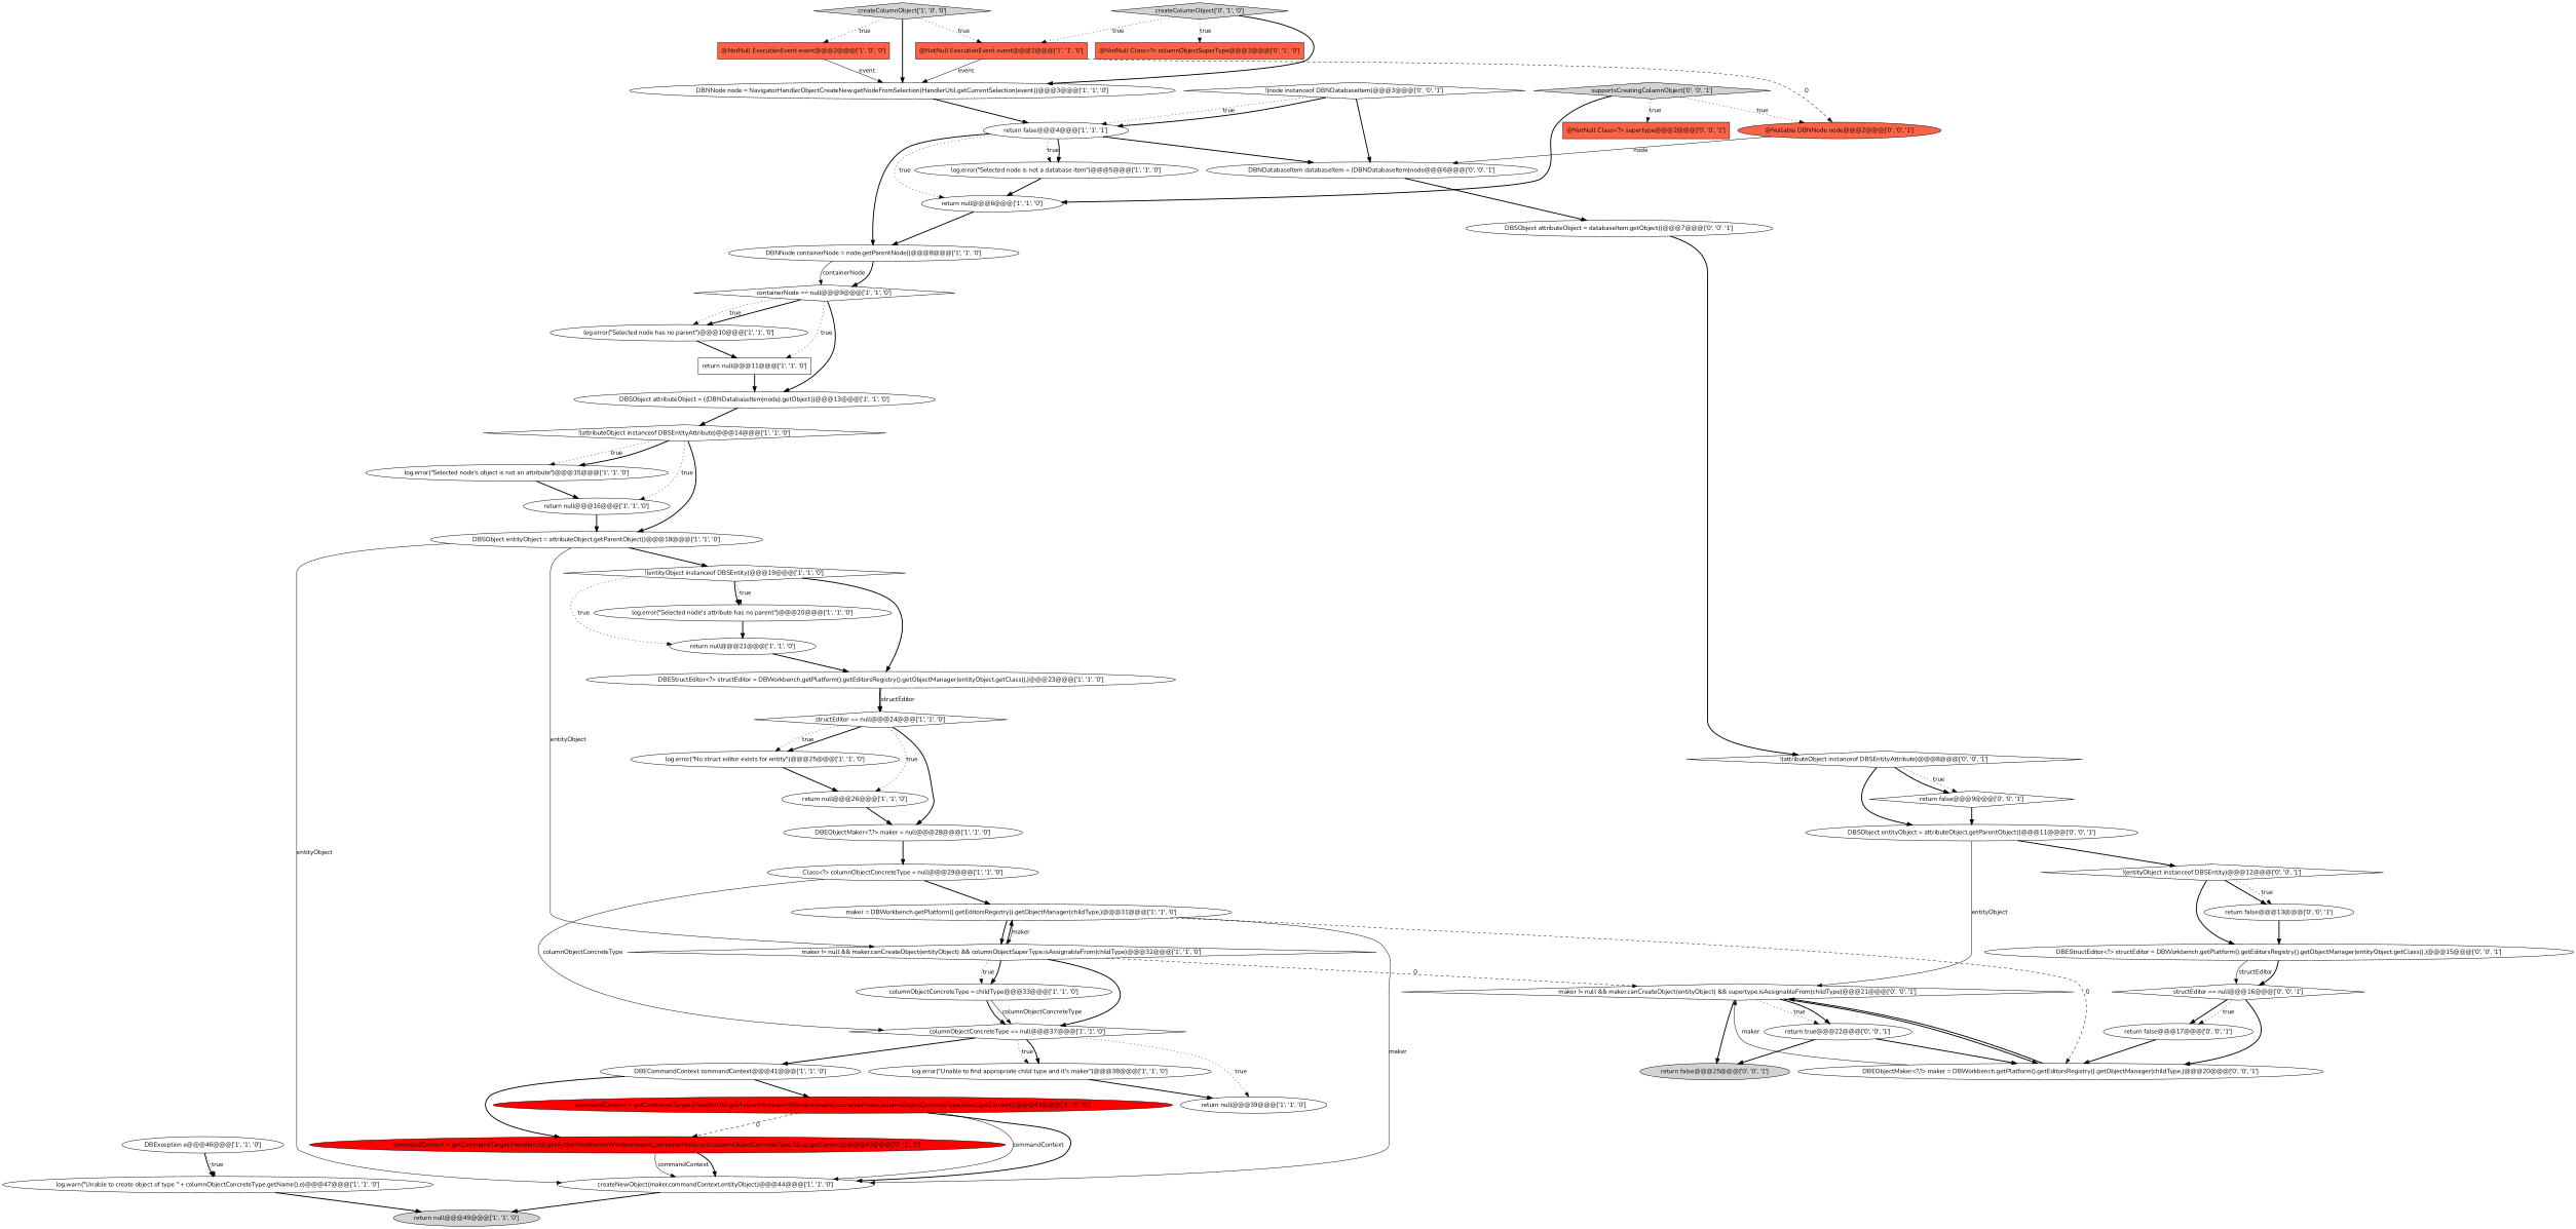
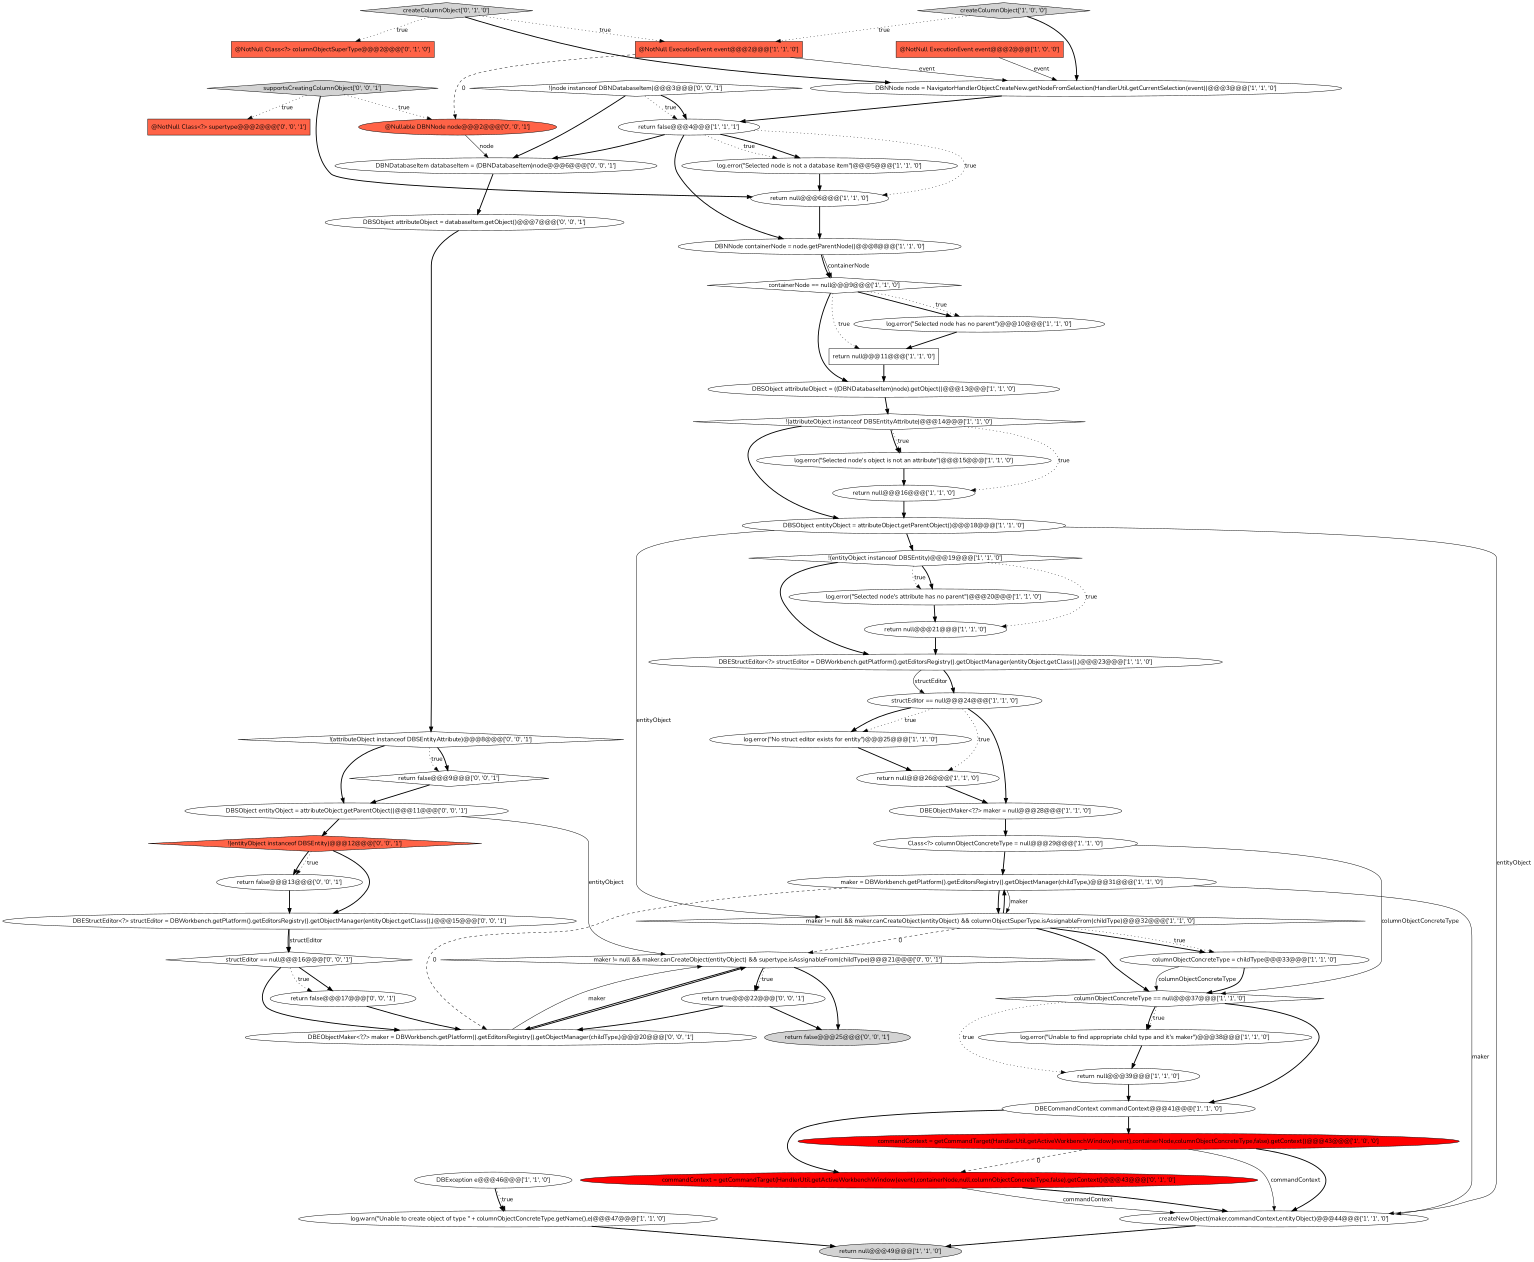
  digraph {
    fontname=Nunito
    node [fillcolor=white fontname=Nunito shape=ellipse style=filled]
    edge [fontname=Nunito style=bold]
    n1 [label="DBEObjectMaker<?,?> maker = null@@@28@@@['1', '1', '0']"]
    n2 [label="Class<?> columnObjectConcreteType = null@@@29@@@['1', '1', '0']"]
    n3 [label="maker = DBWorkbench.getPlatform().getEditorsRegistry().getObjectManager(childType,)@@@31@@@['1', '1', '0']"]
    n4 [label="columnObjectConcreteType == null@@@37@@@['1', '1', '0']" shape=diamond]
    n5 [label="DBSObject attributeObject = databaseItem.getObject()@@@7@@@['0', '0', '1']"]
    n6 [label="!(attributeObject instanceof DBSEntityAttribute)@@@8@@@['0', '0', '1']" shape=diamond]
    n7 [label="return false@@@9@@@['0', '0', '1']" shape=diamond]
    n8 [label="DBSObject entityObject = attributeObject.getParentObject()@@@11@@@['0', '0', '1']"]
    n9 [label="log.error(\"Unable to find appropriate child type and it's maker\")@@@38@@@['1', '1', '0']"]
    n10 [label="return null@@@39@@@['1', '1', '0']"]
    n11 [label="DBECommandContext commandContext@@@41@@@['1', '1', '0']"]
    n12 [fillcolor=lightgray label="return false@@@25@@@['0', '0', '1']"]
    n13 [label="log.error(\"Selected node has no parent\")@@@10@@@['1', '1', '0']"]
    n14 [label="return null@@@11@@@['1', '1', '0']" shape=box]
    n15 [label="DBSObject attributeObject = ((DBNDatabaseItem)node).getObject()@@@13@@@['1', '1', '0']"]
    n16 [label="log.warn(\"Unable to create object of type \" + columnObjectConcreteType.getName(),e)@@@47@@@['1', '1', '0']"]
    n17 [fillcolor=lightgray label="return null@@@49@@@['1', '1', '0']"]
    n18 [fillcolor=tomato label="@Nullable DBNNode node@@@2@@@['0', '0', '1']"]
    n19 [label="DBNDatabaseItem databaseItem = (DBNDatabaseItem)node@@@6@@@['0', '0', '1']"]
    n20 [label="!(entityObject instanceof DBSEntity)@@@19@@@['1', '1', '0']" shape=diamond]
    n21 [label="return null@@@21@@@['1', '1', '0']"]
    n22 [label="log.error(\"Selected node's attribute has no parent\")@@@20@@@['1', '1', '0']"]
    n23 [label="DBEStructEditor<?> structEditor = DBWorkbench.getPlatform().getEditorsRegistry().getObjectManager(entityObject.getClass(),)@@@23@@@['1', '1', '0']"]
-   n24 [label="structEditor == null@@@24@@@['1', '1', '0']" shape=diamond]
+   n24 [label="structEditor == null@@@24@@@['1', '1', '0']"]
    n25 [fillcolor=tomato label="@NotNull Class<?> supertype@@@2@@@['0', '0', '1']" shape=box]
    n26 [label="!(attributeObject instanceof DBSEntityAttribute)@@@14@@@['1', '1', '0']" shape=diamond]
    n27 [label="log.error(\"Selected node is not a database item\")@@@5@@@['1', '1', '0']"]
    n28 [label="return null@@@6@@@['1', '1', '0']"]
    n29 [label="DBNNode containerNode = node.getParentNode()@@@8@@@['1', '1', '0']"]
    n30 [label="maker != null && maker.canCreateObject(entityObject) && columnObjectSuperType.isAssignableFrom(childType)@@@32@@@['1', '1', '0']" shape=diamond]
    n31 [label="maker != null && maker.canCreateObject(entityObject) && supertype.isAssignableFrom(childType)@@@21@@@['0', '0', '1']" shape=diamond]
    n32 [label="columnObjectConcreteType = childType@@@33@@@['1', '1', '0']"]
    n33 [label="DBEObjectMaker<?,?> maker = DBWorkbench.getPlatform().getEditorsRegistry().getObjectManager(childType,)@@@20@@@['0', '0', '1']"]
    n34 [label="return true@@@22@@@['0', '0', '1']"]
    n35 [label="createNewObject(maker,commandContext,entityObject)@@@44@@@['1', '1', '0']"]
    n36 [label="DBNNode node = NavigatorHandlerObjectCreateNew.getNodeFromSelection(HandlerUtil.getCurrentSelection(event))@@@3@@@['1', '1', '0']"]
    n37 [label="return false@@@4@@@['1', '1', '1']"]
    n38 [fillcolor=lightgray label="supportsCreatingColumnObject['0', '0', '1']" shape=diamond]
    n39 [label="!(node instanceof DBNDatabaseItem)@@@3@@@['0', '0', '1']" shape=diamond]
    n40 [fillcolor=tomato label="@NotNull ExecutionEvent event@@@2@@@['1', '1', '0']" shape=box]
    n41 [fillcolor=lightgray label="createColumnObject['0', '1', '0']" shape=diamond]
    n42 [fillcolor=tomato label="@NotNull Class<?> columnObjectSuperType@@@2@@@['0', '1', '0']" shape=box]
    n43 [label="DBEStructEditor<?> structEditor = DBWorkbench.getPlatform().getEditorsRegistry().getObjectManager(entityObject.getClass(),)@@@15@@@['0', '0', '1']"]
    n44 [label="structEditor == null@@@16@@@['0', '0', '1']" shape=diamond]
    n45 [label="return false@@@17@@@['0', '0', '1']"]
    n46 [fillcolor=red label="commandContext = getCommandTarget(HandlerUtil.getActiveWorkbenchWindow(event),containerNode,null,columnObjectConcreteType,false).getContext()@@@43@@@['0', '1', '0']"]
    n47 [fillcolor=red label="commandContext = getCommandTarget(HandlerUtil.getActiveWorkbenchWindow(event),containerNode,columnObjectConcreteType,false).getContext()@@@43@@@['1', '0', '0']"]
    n48 [label="containerNode == null@@@9@@@['1', '1', '0']" shape=diamond]
-   n49 [label="!(entityObject instanceof DBSEntity)@@@12@@@['0', '0', '1']" shape=diamond]
+   n49 [fillcolor=tomato label="!(entityObject instanceof DBSEntity)@@@12@@@['0', '0', '1']" shape=diamond]
    n50 [label="return null@@@26@@@['1', '1', '0']"]
    n51 [label="log.error(\"No struct editor exists for entity\")@@@25@@@['1', '1', '0']"]
    n52 [label="DBSObject entityObject = attributeObject.getParentObject()@@@18@@@['1', '1', '0']"]
    n53 [label="return false@@@13@@@['0', '0', '1']"]
    n54 [fillcolor=lightgray label="createColumnObject['1', '0', '0']" shape=diamond]
    n55 [fillcolor=tomato label="@NotNull ExecutionEvent event@@@2@@@['1', '0', '0']" shape=box]
    n56 [label="log.error(\"Selected node's object is not an attribute\")@@@15@@@['1', '1', '0']"]
    n57 [label="return null@@@16@@@['1', '1', '0']"]
    n58 [label="DBException e@@@46@@@['1', '1', '0']"]
    n1 -> n2
    n2 -> n3
    n2 -> n4 [label=columnObjectConcreteType style=solid]
    n3 -> n30 [label=maker style=solid]
    n3 -> n30
    n3 -> n33 [label=0 style=dashed]
    n3 -> n35 [label=maker style=solid]
    n4 -> n9 [label=true style=dotted]
    n4 -> n9
    n4 -> n10 [label=true style=dotted]
    n4 -> n11
    n5 -> n6
    n6 -> n7 [label=true style=dotted]
    n6 -> n7
    n6 -> n8
    n7 -> n8
    n8 -> n31 [label=entityObject style=solid]
    n8 -> n49
    n9 -> n10
+   n10 -> n11
    n11 -> n46
    n11 -> n47
    n13 -> n14
    n14 -> n15
    n15 -> n26
    n16 -> n17
    n18 -> n19 [label="node" style=solid]
    n19 -> n5
    n20 -> n21 [label=true style=dotted]
    n20 -> n22
    n20 -> n22 [label=true style=dotted]
    n20 -> n23
    n21 -> n23
    n22 -> n21
    n23 -> n24
    n23 -> n24 [label=structEditor style=solid]
    n24 -> n1
    n24 -> n50 [label=true style=dotted]
    n24 -> n51
    n24 -> n51 [label=true style=dotted]
    n26 -> n52
    n26 -> n56 [label=true style=dotted]
    n26 -> n56
    n26 -> n57 [label=true style=dotted]
    n27 -> n28
    n28 -> n29
    n29 -> n48
    n29 -> n48 [label=containerNode style=solid]
    n30 -> n3
    n30 -> n4
    n30 -> n31 [label=0 style=dashed]
    n30 -> n32
    n30 -> n32 [label=true style=dotted]
    n31 -> n12
    n31 -> n33
    n31 -> n34 [label=true style=dotted]
    n31 -> n34
    n32 -> n4
    n32 -> n4 [label=columnObjectConcreteType style=solid]
    n33 -> n31 [label=maker style=solid]
    n33 -> n31
    n34 -> n12
    n34 -> n33
    n35 -> n17
    n36 -> n37
    n37 -> n19
    n37 -> n27 [label=true style=dotted]
    n37 -> n27
    n37 -> n28 [label=true style=dotted]
    n37 -> n29
    n38 -> n18 [label=true style=dotted]
    n38 -> n25 [label=true style=dotted]
    n38 -> n28
    n39 -> n19
    n39 -> n37 [label=true style=dotted]
    n39 -> n37
    n40 -> n18 [label=0 style=dashed]
    n40 -> n36 [label=event style=solid]
    n41 -> n36
    n41 -> n40 [label=true style=dotted]
    n41 -> n42 [label=true style=dotted]
    n43 -> n44 [label=structEditor style=solid]
    n43 -> n44
    n44 -> n33
    n44 -> n45
    n44 -> n45 [label=true style=dotted]
    n45 -> n33
    n46 -> n35 [label=commandContext style=solid]
    n46 -> n35
    n47 -> n35 [label=commandContext style=solid]
    n47 -> n35
    n47 -> n46 [label=0 style=dashed]
    n48 -> n13
    n48 -> n13 [label=true style=dotted]
    n48 -> n14 [label=true style=dotted]
    n48 -> n15
    n49 -> n43
    n49 -> n53
    n49 -> n53 [label=true style=dotted]
    n50 -> n1
    n51 -> n50
    n52 -> n20
    n52 -> n30 [label=entityObject style=solid]
    n52 -> n35 [label=entityObject style=solid]
    n53 -> n43
    n54 -> n36
    n54 -> n40 [label=true style=dotted]
-   n54 -> n55 [label=true style=dotted]
    n55 -> n36 [label=event style=solid]
    n56 -> n57
    n57 -> n52
    n58 -> n16
    n58 -> n16 [label=true style=dotted]
  }
